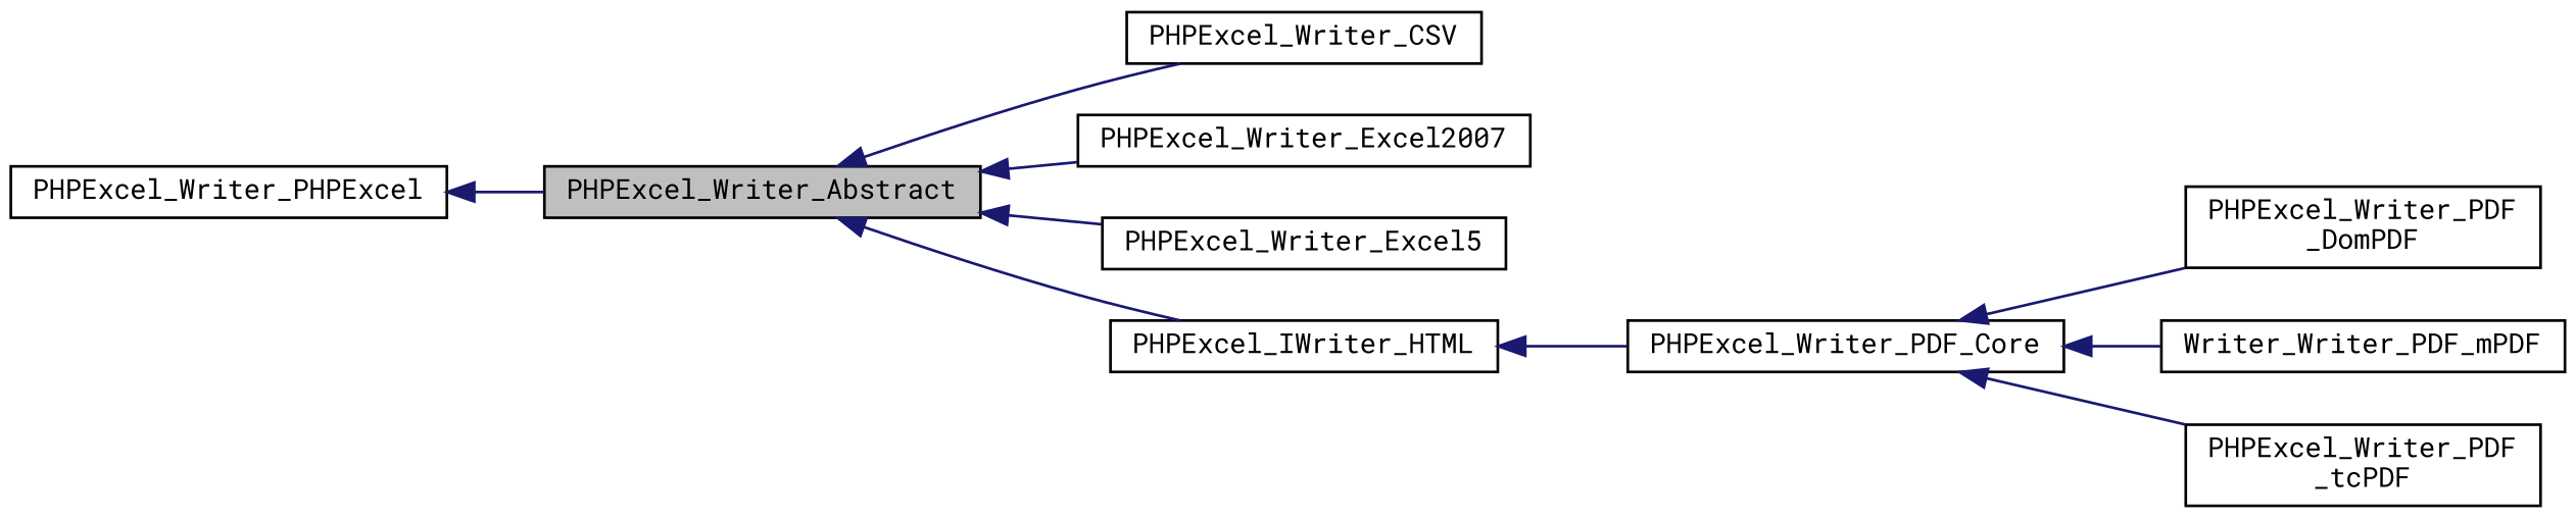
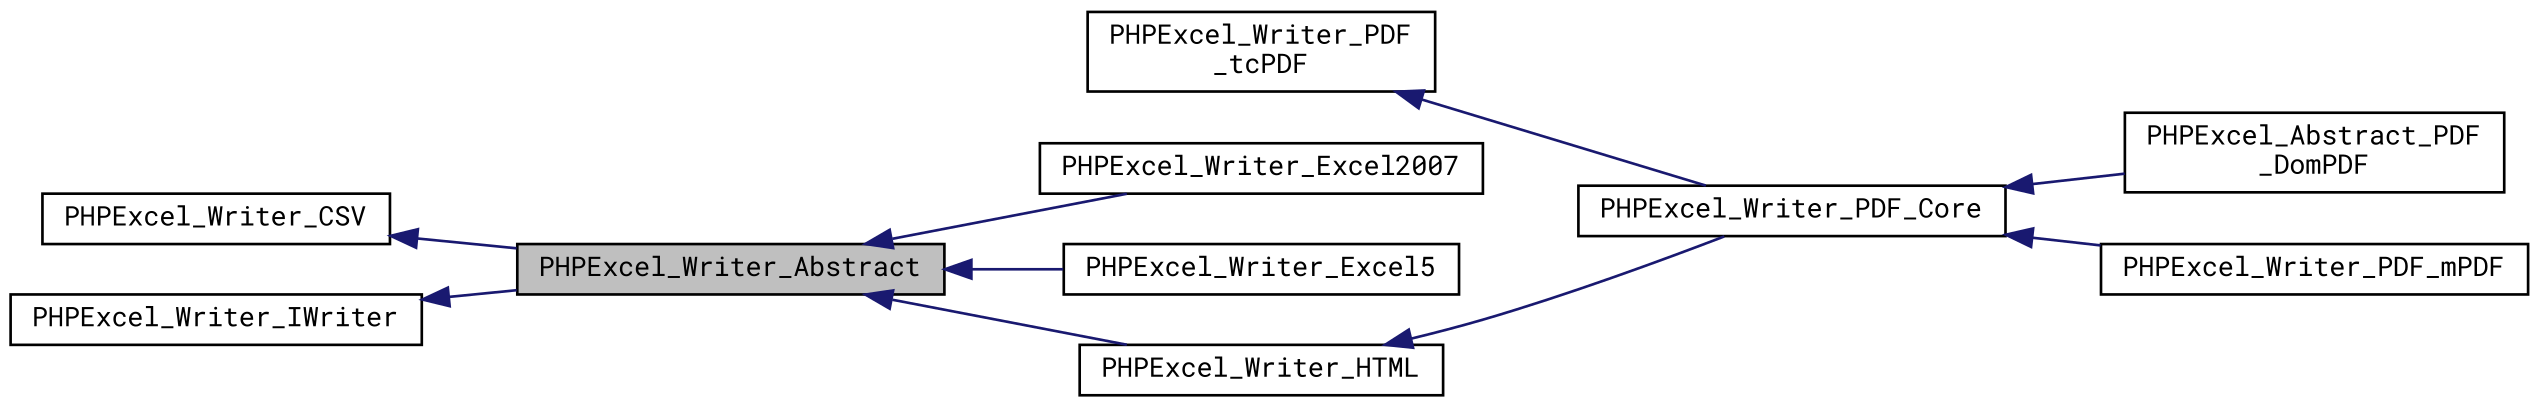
  digraph {
    fontname="Roboto Mono"
    rankdir=LR
    node [color=black fillcolor=white fontname="Roboto Mono" fontsize=10 shape=record style=filled]
    edge [color=midnightblue dir=back fontname="Roboto Mono" fontsize=10 labelfontname=Helvetica labelfontsize=10 style=solid]
    n1 [fillcolor=grey75 fontcolor=black height=0.2 label=PHPExcel_Writer_Abstract width=0.4]
    n2 [height=0.2 label=PHPExcel_Writer_CSV width=0.4]
    n3 [height=0.2 label=PHPExcel_Writer_Excel2007 width=0.4]
    n4 [height=0.2 label=PHPExcel_Writer_Excel5 width=0.4]
-   n5 [height=0.2 label=PHPExcel_IWriter_HTML width=0.4]
+   n5 [height=0.2 label=PHPExcel_Writer_HTML width=0.4]
    n6 [height=0.2 label=PHPExcel_Writer_PDF_Core width=0.4]
-   n7 [height=0.2 label=PHPExcel_Writer_PHPExcel width=0.4]
-   n8 [height=0.2 label="PHPExcel_Writer_PDF\l_DomPDF" width=0.4]
-   n9 [height=0.2 label=Writer_Writer_PDF_mPDF width=0.4]
+   n7 [height=0.2 label=PHPExcel_Writer_IWriter width=0.4]
+   n8 [height=0.2 label="PHPExcel_Abstract_PDF\l_DomPDF" width=0.4]
+   n9 [height=0.2 label=PHPExcel_Writer_PDF_mPDF width=0.4]
    n10 [height=0.2 label="PHPExcel_Writer_PDF\l_tcPDF" width=0.4]
-   n1 -> n2
+   n2 -> n1
    n1 -> n3
    n1 -> n4
    n1 -> n5
    n5 -> n6
    n6 -> n8
    n6 -> n9
-   n6 -> n10
+   n10 -> n6
    n7 -> n1
  }
